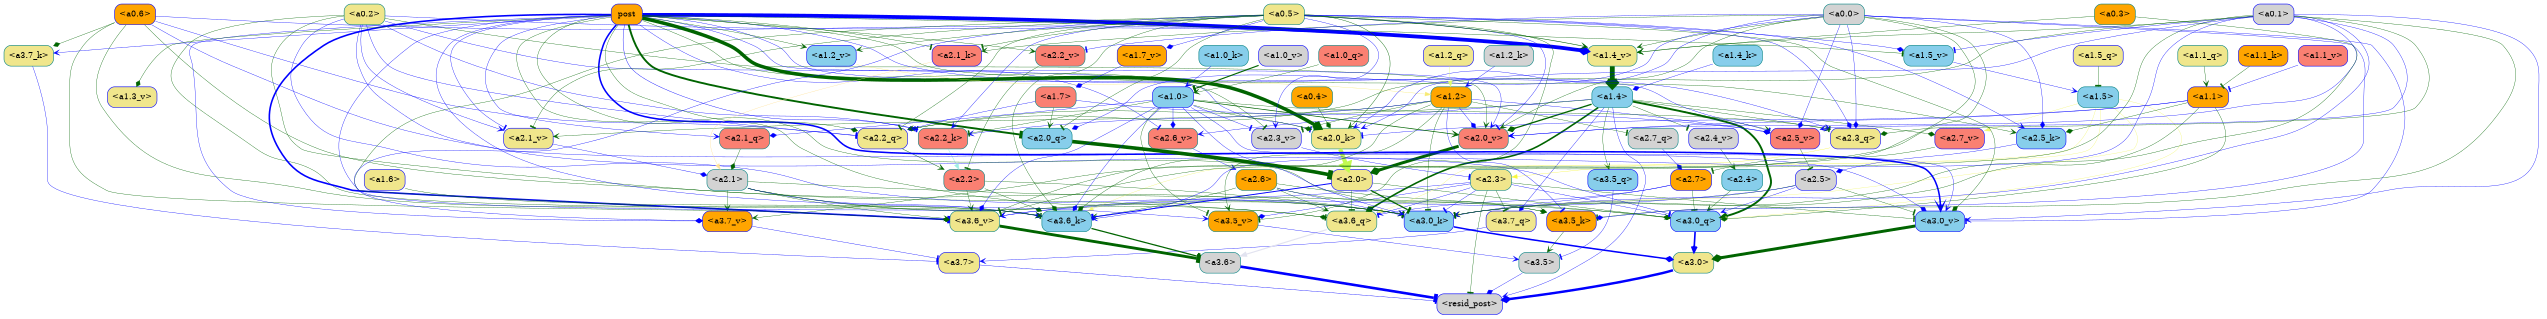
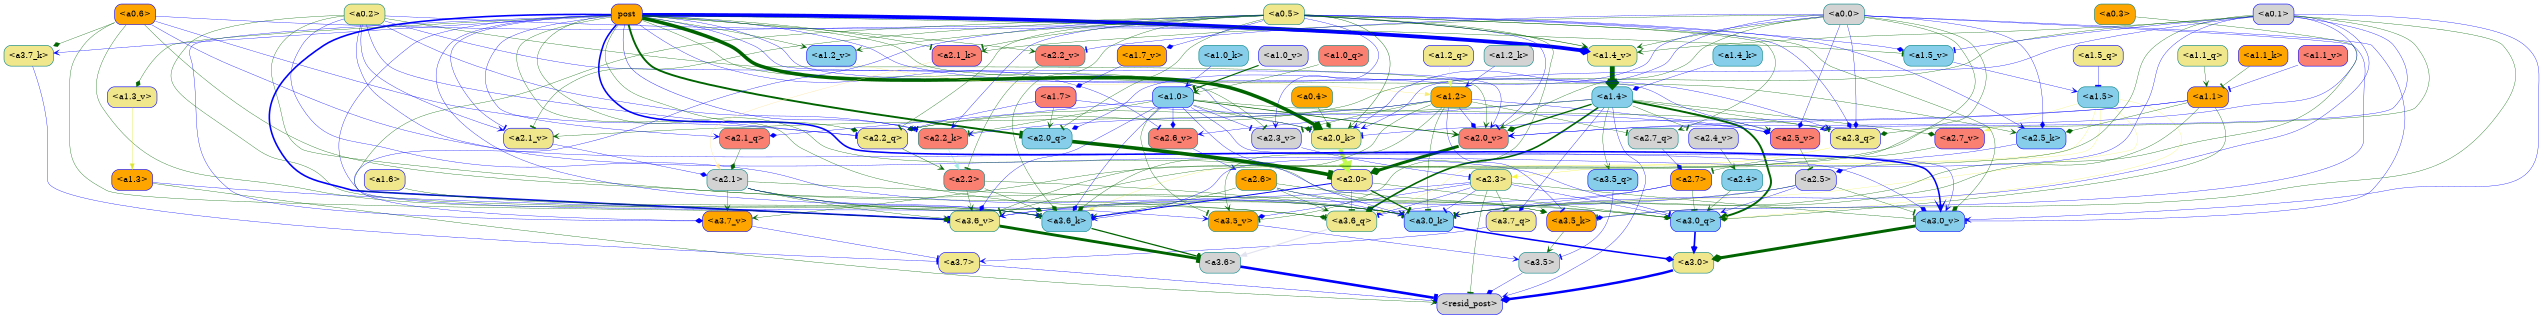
  strict digraph {
    fontname="DejaVu Serif"
    splines=true
    node [color=teal fillcolor=khaki fontname="DejaVu Serif" shape=box style="filled, rounded"]
    edge [arrowhead=vee color=darkgreen fontname="DejaVu Serif" penwidth=0.6]
    "<resid_post>" [color=blue fillcolor=lightgrey]
    "<a3.7>" [color=blue]
    "<a3.6>" [fillcolor=lightgrey]
    "<a3.5>" [fillcolor=lightgrey]
    "<a3.0>"
    "<a2.3>"
    "<a3.7_q>" [color=blue]
    "<a3.6_q>"
    "<a3.0_q>" [color=blue fillcolor=skyblue]
    "<a3.0_k>" [color=blue fillcolor=skyblue]
    "<a3.6_v>"
    "<a3.5_v>" [fillcolor=orange]
    "<a3.0_v>" [color=blue fillcolor=skyblue]
    "<a1.4>" [fillcolor=skyblue]
    "<a3.5_q>" [color=blue fillcolor=skyblue]
    "<a2.3_q>" [color=blue]
    "<a2.7_v>" [color=blue fillcolor=salmon]
    "<a2.6_v>" [fillcolor=salmon]
    "<a2.5_v>" [color=blue fillcolor=salmon]
    "<a2.4_v>" [color=blue fillcolor=lightgrey]
    "<a2.1_v>" [color=blue]
    "<a2.0_v>" [fillcolor=salmon]
    "<a2.7>" [color=blue fillcolor=orange]
    "<a2.6>" [fillcolor=orange]
    "<a2.5>" [color=blue fillcolor=lightgrey]
    "<a2.4>" [fillcolor=skyblue]
    "<a2.1>" [fillcolor=lightgrey]
    "<a2.0>" [color=blue]
    "<a3.6_k>" [fillcolor=skyblue]
    "<a3.5_k>" [color=blue fillcolor=orange]
    "<a3.7_v>" [color=blue fillcolor=orange]
+   "<a1.3>" [color=blue fillcolor=orange]
    "<a3.7_k>"
    "<a1.5>" [fillcolor=skyblue]
    "<a0.2>"
    "<a2.2_q>" [color=blue]
    "<a2.2_k>" [fillcolor=salmon]
    "<a2.0_k>"
    "<a1.4_v>"
    "<a2.2>" [fillcolor=salmon]
    "<a1.1>" [color=blue fillcolor=orange]
    "<a2.5_k>" [color=blue fillcolor=skyblue]
    "<a0.6>" [color=blue fillcolor=orange]
    n44 [color=blue fillcolor=orange label=post]
    "<a2.1_q>" [fillcolor=salmon]
    "<a2.0_q>" [fillcolor=skyblue]
    "<a2.1_k>" [color=blue fillcolor=salmon]
    "<a2.3_v>" [color=blue fillcolor=lightgrey]
    "<a2.2_v>" [fillcolor=salmon]
    "<a1.5_v>" [fillcolor=skyblue]
    "<a1.3_v>" [color=blue]
    "<a1.2_v>" [color=blue fillcolor=skyblue]
    "<a1.2>" [fillcolor=orange]
    "<a2.7_q>" [fillcolor=lightgrey]
    "<a1.6>" [color=blue]
    "<a1.0>" [color=blue fillcolor=skyblue]
    "<a0.5>"
    "<a1.7_v>" [color=blue fillcolor=orange]
-   "<a1.7>" [fillcolor=salmon]
+   "<a1.7>" [color=blue fillcolor=salmon]
    "<a0.1>" [color=blue fillcolor=lightgrey]
    "<a0.0>" [fillcolor=lightgrey]
    "<a0.3>" [fillcolor=orange]
    "<a0.4>" [fillcolor=orange]
    "<a1.5_q>" [color=blue]
    "<a1.2_q>" [color=blue]
    "<a1.1_q>"
    "<a1.0_q>" [fillcolor=salmon]
    "<a1.4_k>" [fillcolor=skyblue]
    "<a1.2_k>" [fillcolor=lightgrey]
    "<a1.1_k>" [color=blue fillcolor=orange]
    "<a1.0_k>" [fillcolor=skyblue]
    "<a1.1_v>" [color=blue fillcolor=salmon]
    "<a1.0_v>" [color=blue fillcolor=lightgrey]
    "<a3.7>" -> "<resid_post>" [arrowhead=tee color=blue penwidth=0.6239100098609924]
    "<a3.6>" -> "<resid_post>" [arrowhead=tee color=blue penwidth=4.569062113761902]
    "<a3.5>" -> "<resid_post>" [arrowhead=diamond color=blue]
    "<a3.0>" -> "<resid_post>" [arrowhead=diamond color=blue penwidth=4.283544182777405]
    "<a2.3>" -> "<resid_post>" [arrowhead=tee]
    "<a2.3>" -> "<a3.7_q>" [arrowhead=tee]
    "<a2.3>" -> "<a3.6_q>" [color=blue]
    "<a2.3>" -> "<a3.0_q>" [arrowhead=tee color=blue]
    "<a2.3>" -> "<a3.0_k>" [arrowhead=tee color=blue]
    "<a2.3>" -> "<a3.6_v>" [color=blue]
    "<a2.3>" -> "<a3.5_v>" [arrowhead=diamond color=blue]
    "<a2.3>" -> "<a3.0_v>" [arrowhead=tee]
    "<a3.7_q>" -> "<a3.7>" [color=blue]
    "<a3.6_q>" -> "<a3.6>" [color="#e2e3f0" penwidth=2.0347584784030914 arrowhead=""]
    "<a3.0_q>" -> "<a3.0>" [color=blue penwidth=2.8635367155075073]
    "<a3.0_k>" -> "<a3.0>" [arrowhead=diamond color=blue penwidth=2.632905662059784]
    "<a3.6_v>" -> "<a3.6>" [arrowhead=tee penwidth=4.981305837631226]
    "<a3.5_v>" -> "<a3.5>" [color=blue]
    "<a3.0_v>" -> "<a3.0>" [arrowhead=diamond penwidth=5.168330669403076]
    "<a1.4>" -> "<resid_post>" [color=blue]
    "<a1.4>" -> "<a3.7_q>" [arrowhead=diamond color=blue]
    "<a1.4>" -> "<a3.6_q>" [arrowhead=diamond penwidth=2.7934007048606873]
    "<a1.4>" -> "<a3.0_q>" [penwidth=3.340754985809326]
    "<a1.4>" -> "<a3.5_q>"
    "<a1.4>" -> "<a2.3_q>"
    "<a1.4>" -> "<a2.7_v>" [arrowhead=diamond]
    "<a1.4>" -> "<a2.6_v>" [color=blue]
    "<a1.4>" -> "<a2.5_v>"
    "<a1.4>" -> "<a2.4_v>" [arrowhead=tee]
    "<a1.4>" -> "<a2.1_v>"
    "<a1.4>" -> "<a2.0_v>" [arrowhead=diamond penwidth=2.268759250640869]
    "<a3.5_q>" -> "<a3.5>" [arrowhead=tee color=blue]
    "<a2.3_q>" -> "<a2.3>" [color="#f7f73b" arrowhead=""]
    "<a2.7_v>" -> "<a2.7>" [arrowhead=tee]
    "<a2.6_v>" -> "<a2.6>" [color=blue]
    "<a2.5_v>" -> "<a2.5>" [arrowhead=tee]
    "<a2.4_v>" -> "<a2.4>"
    "<a2.1_v>" -> "<a2.1>" [arrowhead=diamond color=blue]
    "<a2.0_v>" -> "<a2.0>" [arrowhead=diamond penwidth=5.231471925973892]
    "<a2.7>" -> "<a3.6_q>" [arrowhead=tee color=blue]
    "<a2.7>" -> "<a3.0_q>" [arrowhead=tee]
    "<a2.7>" -> "<a3.0_k>" [arrowhead=tee color=blue]
    "<a2.6>" -> "<a3.6_q>"
    "<a2.6>" -> "<a3.0_q>" [arrowhead=diamond]
    "<a2.6>" -> "<a3.0_k>" [arrowhead=tee color=blue]
    "<a2.6>" -> "<a3.6_k>"
    "<a2.6>" -> "<a3.5_k>"
    "<a2.5>" -> "<a3.0_q>" [color=blue]
    "<a2.5>" -> "<a3.0_k>" [arrowhead=tee]
    "<a2.5>" -> "<a3.6_v>" [color=blue]
    "<a2.5>" -> "<a3.0_v>" [arrowhead=tee]
    "<a2.4>" -> "<a3.0_q>"
    "<a2.1>" -> "<a3.6_q>" [arrowhead=diamond]
    "<a2.1>" -> "<a3.0_q>"
    "<a2.1>" -> "<a3.0_k>"
    "<a2.1>" -> "<a3.6_v>"
    "<a2.1>" -> "<a3.6_k>" [color=blue]
    "<a2.1>" -> "<a3.7_v>"
    "<a2.0>" -> "<a3.6_q>" [arrowhead=tee]
    "<a2.0>" -> "<a3.0_q>" [arrowhead=diamond]
    "<a2.0>" -> "<a3.0_k>" [arrowhead=tee penwidth=2.161143198609352]
    "<a2.0>" -> "<a3.6_k>" [arrowhead=tee color=blue penwidth=1.6382827460765839]
    "<a3.6_k>" -> "<a3.6>" [arrowhead=tee penwidth=2.1760786175727844]
    "<a3.5_k>" -> "<a3.5>"
    "<a3.7_v>" -> "<a3.7>" [arrowhead=tee color=blue]
+   "<a1.3>" -> "<resid_post>"
+   "<a1.3>" -> "<a3.6_v>" [color=blue]
    "<a3.7_k>" -> "<a3.7>" [arrowhead=tee color=blue]
    "<a1.5>" -> "<a3.6_q>" [color="#f2f772" arrowhead=""]
    "<a1.5>" -> "<a3.0_q>" [color="#f2f772" arrowhead=""]
    "<a1.5>" -> "<a3.0_k>" [color="#f2f772" arrowhead=""]
    "<a1.5>" -> "<a2.7_v>" [color="#f2f772" arrowhead=""]
    "<a1.5>" -> "<a3.6_k>" [color="#f2f772" arrowhead=""]
    "<a0.2>" -> "<a3.6_q>" [arrowhead=tee]
    "<a0.2>" -> "<a3.0_q>" [arrowhead=tee color=blue]
    "<a0.2>" -> "<a3.0_k>" [arrowhead=tee color=blue]
    "<a0.2>" -> "<a2.1_v>" [color=blue]
    "<a0.2>" -> "<a2.0_v>"
    "<a0.2>" -> "<a3.6_k>" [arrowhead=tee]
    "<a0.2>" -> "<a2.2_q>" [arrowhead=tee color=blue]
    "<a0.2>" -> "<a2.2_k>" [arrowhead=diamond color=blue]
    "<a0.2>" -> "<a2.0_k>" [arrowhead=tee color=blue]
    "<a0.2>" -> "<a1.4_v>" [arrowhead=diamond color=blue]
    "<a2.2_q>" -> "<a2.2>" [penwidth=0.7553567886352539]
    "<a2.2_k>" -> "<a2.2>" [color="#9eeee4" penwidth=0.8854708671569824 arrowhead=""]
    "<a2.0_k>" -> "<a2.0>" [color="#c2f952" penwidth=7.231504917144775 arrowhead=""]
    "<a1.4_v>" -> "<a1.4>" [penwidth=8.36684274673462]
    "<a2.2>" -> "<a3.0_k>" [arrowhead=tee]
    "<a2.2>" -> "<a3.6_v>"
    "<a2.2>" -> "<a3.6_k>" [arrowhead=diamond]
    "<a1.1>" -> "<a3.0_q>" [arrowhead=diamond]
    "<a1.1>" -> "<a3.0_k>"
    "<a1.1>" -> "<a2.0_v>" [color=blue]
    "<a1.1>" -> "<a2.0_k>" [arrowhead=tee color=blue]
    "<a1.1>" -> "<a2.5_k>" [arrowhead=diamond]
    "<a2.5_k>" -> "<a2.5>" [arrowhead=diamond color=blue]
    "<a0.6>" -> "<a3.0_k>" [arrowhead=tee]
    "<a0.6>" -> "<a3.6_v>" [arrowhead=diamond]
    "<a0.6>" -> "<a3.0_v>" [arrowhead=diamond color=blue]
    "<a0.6>" -> "<a3.6_k>"
    "<a0.6>" -> "<a3.7_k>" [arrowhead=diamond]
    "<a0.6>" -> "<a2.2_q>" [arrowhead=tee color=blue]
    "<a0.6>" -> "<a1.4_v>" [arrowhead=tee color=blue]
    n44 -> "<a3.0_k>" [arrowhead=tee]
    n44 -> "<a3.6_v>" [arrowhead=tee color=blue penwidth=2.7825746536254883]
    n44 -> "<a3.5_v>" [color=blue]
    n44 -> "<a3.0_v>" [color=blue penwidth=2.6950180530548096]
    n44 -> "<a2.3_q>" [color=blue]
    n44 -> "<a2.6_v>" [arrowhead=tee color=blue]
    n44 -> "<a2.5_v>" [arrowhead=tee color=blue]
    n44 -> "<a2.1_v>" [arrowhead=tee color=blue]
    n44 -> "<a2.0_v>" [color=blue]
    n44 -> "<a3.6_k>" [arrowhead=diamond color=blue]
    n44 -> "<a3.5_k>" [arrowhead=diamond]
    n44 -> "<a3.7_v>" [arrowhead=diamond color=blue]
    n44 -> "<a3.7_k>" [color=blue]
    n44 -> "<a2.2_q>" [arrowhead=diamond]
    n44 -> "<a2.2_k>" [arrowhead=tee color=blue penwidth=0.6698317527770996]
    n44 -> "<a2.0_k>" [penwidth=6.12570995092392]
    n44 -> "<a1.4_v>" [arrowhead=diamond color=blue penwidth=6.590077131986618]
    n44 -> "<a2.5_k>"
    n44 -> "<a2.1_q>" [color=blue]
    n44 -> "<a2.0_q>" [arrowhead=tee penwidth=3.305941343307495]
    n44 -> "<a2.1_k>" [arrowhead=tee]
    n44 -> "<a2.3_v>" [arrowhead=tee]
    n44 -> "<a2.2_v>"
    n44 -> "<a1.5_v>" [arrowhead=tee]
    n44 -> "<a1.3_v>" [arrowhead=diamond]
    n44 -> "<a1.2_v>"
    "<a2.1_q>" -> "<a2.1>" [arrowhead=diamond]
    "<a2.0_q>" -> "<a2.0>" [arrowhead=tee penwidth=6.256794691085815]
    "<a2.1_k>" -> "<a2.1>" [color="#fee197" arrowhead=""]
    "<a2.3_v>" -> "<a2.3>" [arrowhead=tee color=blue]
    "<a2.2_v>" -> "<a2.2>" [arrowhead=tee]
    "<a1.5_v>" -> "<a1.5>" [color=blue]
+   "<a1.3_v>" -> "<a1.3>" [color="#dde728" arrowhead=""]
    "<a1.2_v>" -> "<a1.2>" [color="#f7ea74" arrowhead=""]
    "<a1.2>" -> "<a3.0_k>" [arrowhead=tee]
    "<a1.2>" -> "<a3.5_v>"
    "<a1.2>" -> "<a2.5_v>" [arrowhead=diamond color=blue]
    "<a1.2>" -> "<a2.0_v>" [arrowhead=diamond color=blue]
    "<a1.2>" -> "<a3.6_k>" [arrowhead=diamond]
    "<a1.2>" -> "<a3.5_k>" [arrowhead=tee color=blue]
    "<a1.2>" -> "<a2.2_q>" [arrowhead=diamond]
    "<a1.2>" -> "<a2.2_k>" [color=blue]
    "<a1.2>" -> "<a2.3_v>" [arrowhead=tee]
    "<a1.2>" -> "<a2.7_q>" [arrowhead=tee]
    "<a2.7_q>" -> "<a2.7>" [arrowhead=diamond color=blue]
    "<a1.6>" -> "<a3.6_k>"
    "<a1.0>" -> "<a3.0_k>" [color=blue]
    "<a1.0>" -> "<a3.6_v>" [arrowhead=diamond color=blue]
    "<a1.0>" -> "<a3.5_v>" [arrowhead=tee]
    "<a1.0>" -> "<a3.0_v>" [color=blue]
    "<a1.0>" -> "<a2.3_q>" [arrowhead=tee]
    "<a1.0>" -> "<a2.6_v>" [arrowhead=diamond color=blue]
    "<a1.0>" -> "<a2.0_v>" [penwidth=1.2213096618652344]
    "<a1.0>" -> "<a3.6_k>" [arrowhead=diamond color=blue]
    "<a1.0>" -> "<a2.2_k>" [arrowhead=tee]
    "<a1.0>" -> "<a2.0_k>" [arrowhead=diamond]
    "<a1.0>" -> "<a2.1_q>" [arrowhead=diamond color=blue]
    "<a1.0>" -> "<a2.3_v>" [arrowhead=tee color=blue]
    "<a0.5>" -> "<a3.6_v>" [arrowhead=diamond]
    "<a0.5>" -> "<a3.5_v>" [arrowhead=tee]
    "<a0.5>" -> "<a3.0_v>" [arrowhead=diamond]
    "<a0.5>" -> "<a2.3_q>" [arrowhead=diamond color=blue]
    "<a0.5>" -> "<a2.1_v>" [arrowhead=tee]
    "<a0.5>" -> "<a2.0_v>" [arrowhead=tee color=blue]
    "<a0.5>" -> "<a3.6_k>" [arrowhead=diamond]
    "<a0.5>" -> "<a3.7_v>" [arrowhead=diamond color=blue]
    "<a0.5>" -> "<a2.2_q>" [arrowhead=tee]
    "<a0.5>" -> "<a2.2_k>" [color=blue]
    "<a0.5>" -> "<a2.0_k>" [penwidth=0.6900839805603027]
    "<a0.5>" -> "<a1.4_v>" [penwidth=0.9985027313232422]
    "<a0.5>" -> "<a2.5_k>" [color=blue]
    "<a0.5>" -> "<a2.0_q>" [arrowhead=tee]
    "<a0.5>" -> "<a2.1_k>" [arrowhead=tee]
    "<a0.5>" -> "<a2.3_v>" [color=blue]
    "<a0.5>" -> "<a1.5_v>" [arrowhead=diamond color=blue]
    "<a0.5>" -> "<a1.2_v>"
+   "<a0.5>" -> "<a2.7_q>"
    "<a0.5>" -> "<a1.7_v>" [arrowhead=diamond color=blue]
    "<a1.7_v>" -> "<a1.7>" [arrowhead=diamond color=blue]
    "<a1.7>" -> "<a2.5_v>" [arrowhead=diamond color=blue]
    "<a1.7>" -> "<a2.2_q>" [arrowhead=diamond color=blue]
    "<a1.7>" -> "<a2.0_q>"
    "<a0.1>" -> "<a3.0_k>" [color=blue]
    "<a0.1>" -> "<a3.6_v>" [arrowhead=tee]
    "<a0.1>" -> "<a3.0_v>" [color=blue]
    "<a0.1>" -> "<a2.3_q>" [arrowhead=diamond]
    "<a0.1>" -> "<a2.5_v>" [color=blue]
    "<a0.1>" -> "<a2.0_v>" [color=blue]
    "<a0.1>" -> "<a3.6_k>" [color=blue]
    "<a0.1>" -> "<a3.5_k>" [arrowhead=tee]
    "<a0.1>" -> "<a2.2_q>"
    "<a0.1>" -> "<a2.0_k>" [color=blue]
    "<a0.1>" -> "<a1.4_v>"
    "<a0.1>" -> "<a1.5_v>" [arrowhead=tee color=blue]
    "<a0.0>" -> "<a3.6_v>" [arrowhead=tee]
    "<a0.0>" -> "<a3.0_v>" [arrowhead=tee color=blue]
    "<a0.0>" -> "<a2.3_q>" [arrowhead=diamond color=blue]
    "<a0.0>" -> "<a2.5_v>" [arrowhead=diamond color=blue]
    "<a0.0>" -> "<a2.0_v>"
    "<a0.0>" -> "<a3.5_k>" [arrowhead=diamond color=blue]
    "<a0.0>" -> "<a3.7_v>"
    "<a0.0>" -> "<a2.0_k>" [color=blue]
    "<a0.0>" -> "<a1.4_v>"
    "<a0.0>" -> "<a2.5_k>" [arrowhead=diamond color=blue]
    "<a0.0>" -> "<a2.0_q>" [arrowhead=diamond color=blue]
    "<a0.0>" -> "<a2.1_k>"
    "<a0.0>" -> "<a2.2_v>" [arrowhead=tee color=blue]
    "<a0.3>" -> "<a3.0_k>" [arrowhead=tee]
-   "<a0.3>" -> "<a1.4_v>"
    "<a0.4>" -> "<a2.0_k>" [arrowhead=diamond]
-   "<a1.5_q>" -> "<a1.5>" [arrowhead=tee]
+   "<a1.5_q>" -> "<a1.5>" [arrowhead=tee color=blue]
    "<a1.2_q>" -> "<a1.2>" [color="#dffa6f" arrowhead=""]
    "<a1.1_q>" -> "<a1.1>"
    "<a1.0_q>" -> "<a1.0>"
    "<a1.4_k>" -> "<a1.4>" [arrowhead=diamond color=blue]
    "<a1.2_k>" -> "<a1.2>" [color=blue]
    "<a1.1_k>" -> "<a1.1>" [arrowhead=tee]
    "<a1.0_k>" -> "<a1.0>" [color=blue]
    "<a1.1_v>" -> "<a1.1>" [arrowhead=tee color=blue]
    "<a1.0_v>" -> "<a1.0>" [arrowhead=tee penwidth=1.9665732383728027]
  }
